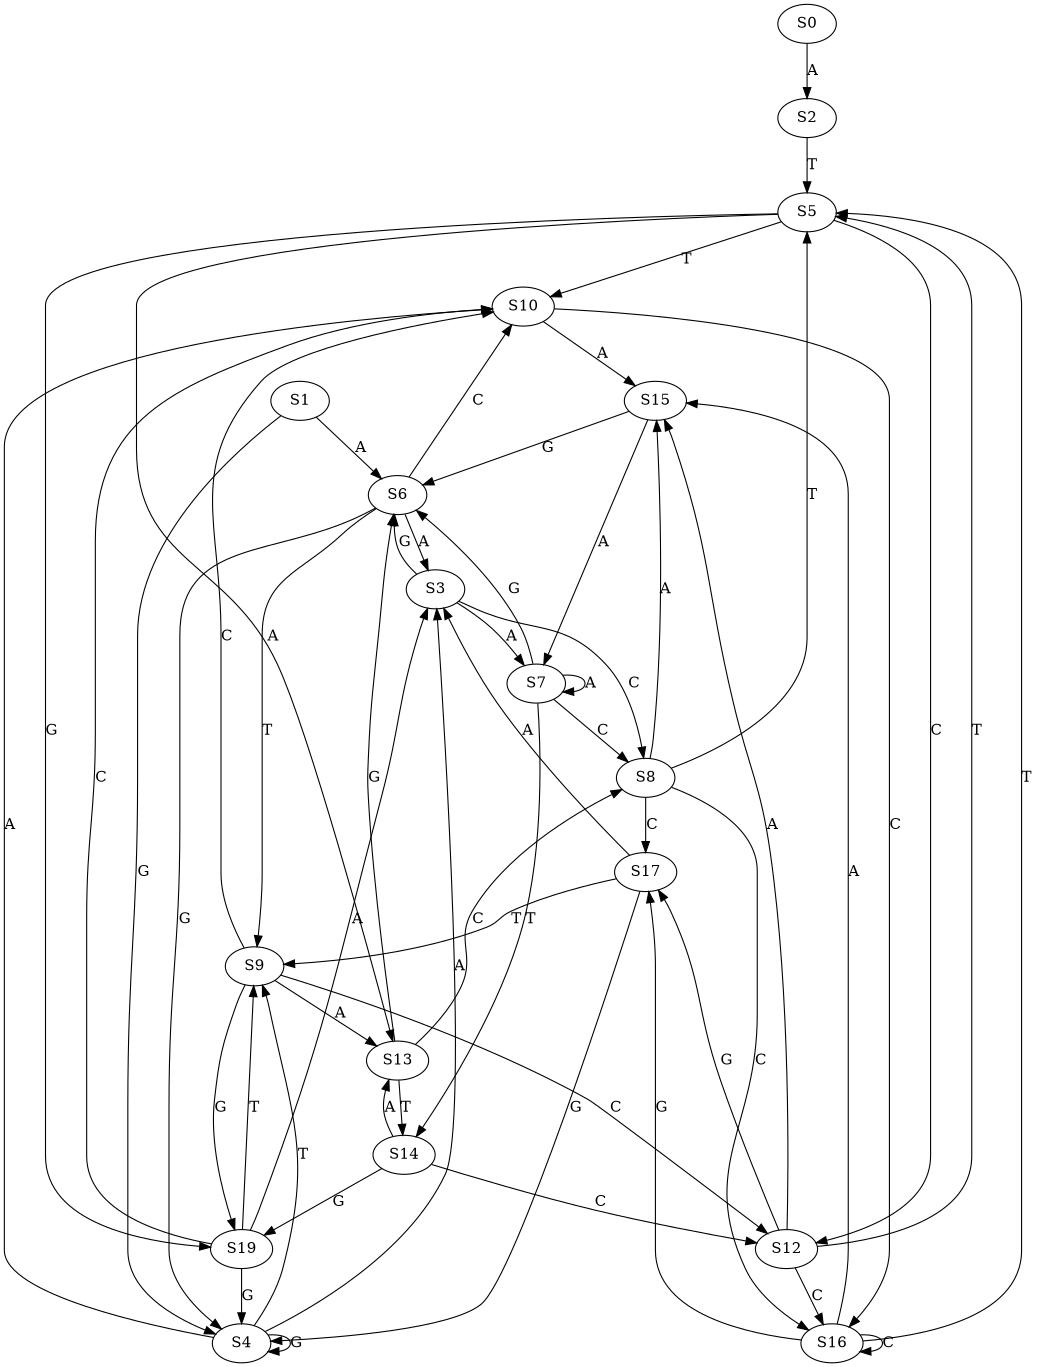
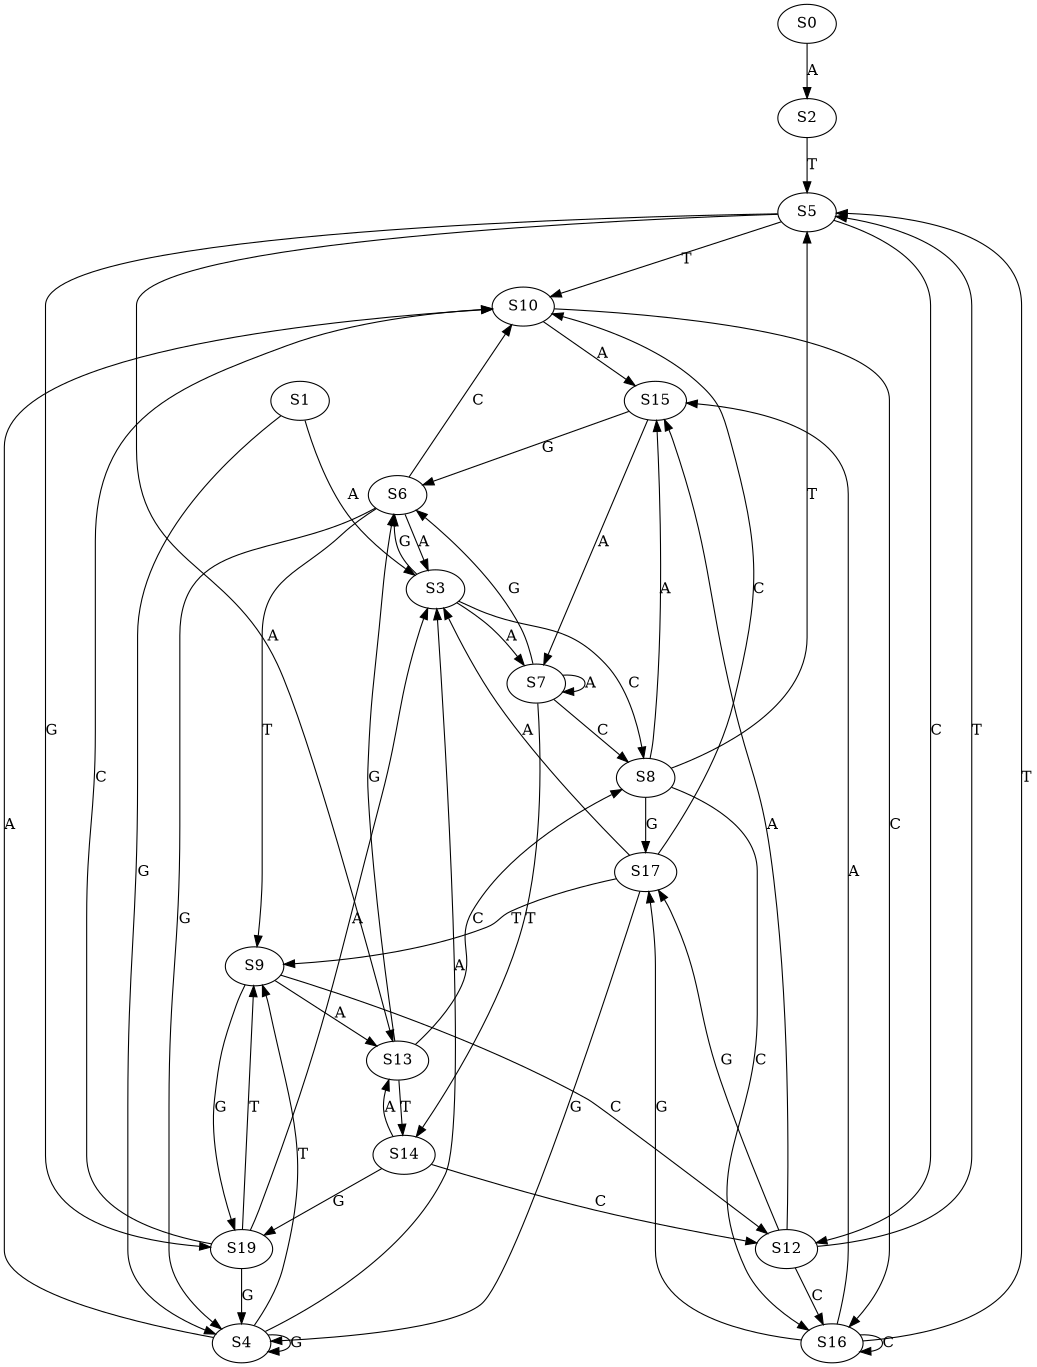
  strict digraph {
    S0
    S2
    S1
    S3
    S4
    S5
    S6
    S7
    S8
    S9
    S10
    n12 [label=S19]
    S12
    S13
    S14
    S15
    S16
    S17
    S0 -> S2 [label=A]
    S2 -> S5 [label=T]
-   S1 -> S6 [label=A]
+   S1 -> S3 [label=A]
    S1 -> S4 [label=G]
    S3 -> S6 [label=G]
    S3 -> S7 [label=A]
    S3 -> S8 [label=C]
    S4 -> S3 [label=A]
    S4 -> S4 [label=G]
    S4 -> S9 [label=T]
    S4 -> S10 [label=A]
    S5 -> S10 [label=T]
    S5 -> n12 [label=G]
    S5 -> S12 [label=C]
    S5 -> S13 [label=A]
    S6 -> S3 [label=A]
    S6 -> S4 [label=G]
    S6 -> S9 [label=T]
    S6 -> S10 [label=C]
    S7 -> S6 [label=G]
    S7 -> S7 [label=A]
    S7 -> S8 [label=C]
    S7 -> S14 [label=T]
    S8 -> S5 [label=T]
    S8 -> S15 [label=A]
    S8 -> S16 [label=C]
-   S8 -> S17 [label=C]
+   S8 -> S17 [label=G]
    S9 -> n12 [label=G]
    S9 -> S12 [label=C]
    S9 -> S13 [label=A]
    S10 -> S15 [label=A]
    S10 -> S16 [label=C]
    n12 -> S3 [label=A]
    n12 -> S4 [label=G]
    n12 -> S9 [label=T]
    n12 -> S10 [label=C]
    S12 -> S5 [label=T]
    S12 -> S15 [label=A]
    S12 -> S16 [label=C]
    S12 -> S17 [label=G]
    S13 -> S6 [label=G]
    S13 -> S8 [label=C]
    S13 -> S14 [label=T]
    S14 -> n12 [label=G]
    S14 -> S12 [label=C]
    S14 -> S13 [label=A]
    S15 -> S6 [label=G]
    S15 -> S7 [label=A]
    S16 -> S5 [label=T]
    S16 -> S15 [label=A]
    S16 -> S16 [label=C]
    S16 -> S17 [label=G]
    S17 -> S3 [label=A]
    S17 -> S4 [label=G]
    S17 -> S9 [label=T]
-   S9 -> S10 [label=C]
+   S17 -> S10 [label=C]
  }
